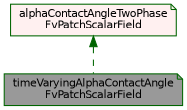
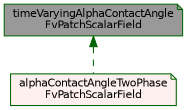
  digraph {
    node [color=darkgreen fontname=Helvetica fontsize=10 shape=note style=filled]
    n1 [fillcolor=grey60 fontcolor=black height=0.2 label="timeVaryingAlphaContactAngle\lFvPatchScalarField" width=0.4]
    n2 [fillcolor="#FFF0F0" height=0.2 label="alphaContactAngleTwoPhase\lFvPatchScalarField" width=0.4]
-   n2 -> n1 [color=darkgreen dir=back fontname=Helvetica fontsize=10 labelfontname=Helvetica labelfontsize=10 style=dashed]
+   n1 -> n2 [color=darkgreen dir=back fontname=Helvetica fontsize=10 labelfontname=Helvetica labelfontsize=10 style=dashed]
  }
